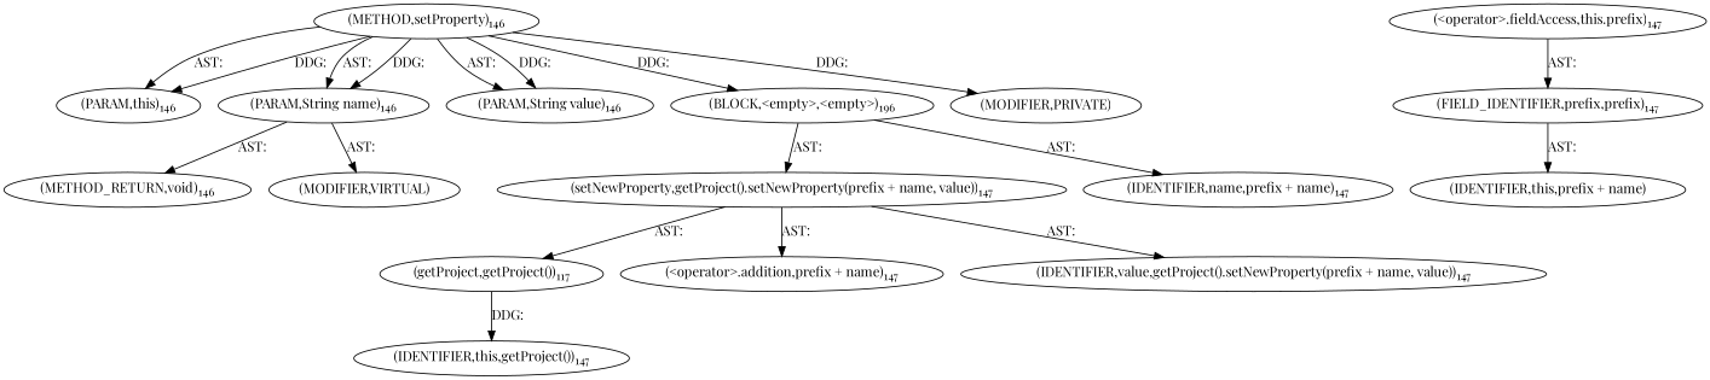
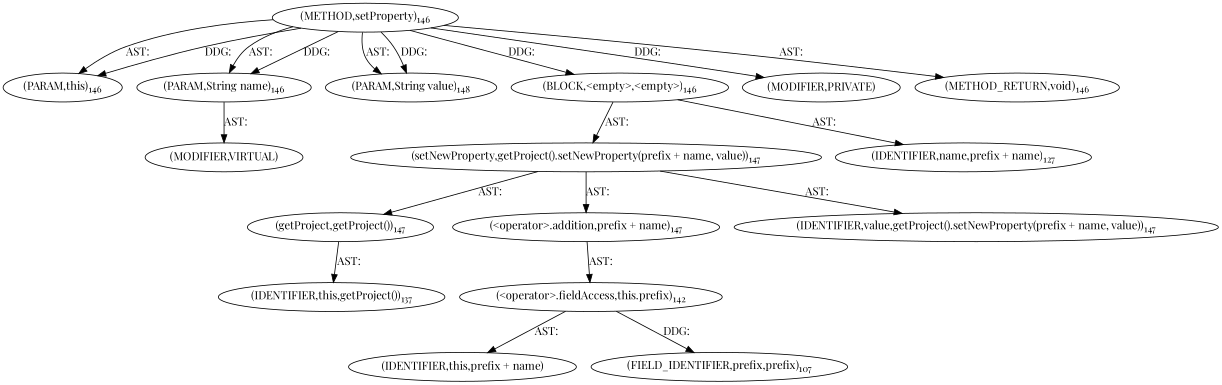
  digraph {
    fontname="Playfair Display"
    node [fontname="Playfair Display"]
    edge [fontname="Playfair Display"]
    n1 [label=<(METHOD,setProperty)<SUB>146</SUB>>]
    n2 [label=<(PARAM,this)<SUB>146</SUB>>]
    n3 [label=<(PARAM,String name)<SUB>146</SUB>>]
-   n4 [label=<(PARAM,String value)<SUB>146</SUB>>]
-   n5 [label=<(BLOCK,&lt;empty&gt;,&lt;empty&gt;)<SUB>196</SUB>>]
+   n4 [label=<(PARAM,String value)<SUB>148</SUB>>]
+   n5 [label=<(BLOCK,&lt;empty&gt;,&lt;empty&gt;)<SUB>146</SUB>>]
    n6 [label=<(MODIFIER,PRIVATE)>]
    n7 [label=<(METHOD_RETURN,void)<SUB>146</SUB>>]
    n8 [label=<(MODIFIER,VIRTUAL)>]
    n9 [label=<(setNewProperty,getProject().setNewProperty(prefix + name, value))<SUB>147</SUB>>]
-   n10 [label=<(IDENTIFIER,name,prefix + name)<SUB>147</SUB>>]
-   n11 [label=<(getProject,getProject())<SUB>117</SUB>>]
+   n10 [label=<(IDENTIFIER,name,prefix + name)<SUB>127</SUB>>]
+   n11 [label=<(getProject,getProject())<SUB>147</SUB>>]
    n12 [label=<(&lt;operator&gt;.addition,prefix + name)<SUB>147</SUB>>]
    n13 [label=<(IDENTIFIER,value,getProject().setNewProperty(prefix + name, value))<SUB>147</SUB>>]
-   n14 [label=<(IDENTIFIER,this,getProject())<SUB>147</SUB>>]
-   n15 [label=<(&lt;operator&gt;.fieldAccess,this.prefix)<SUB>147</SUB>>]
+   n14 [label=<(IDENTIFIER,this,getProject())<SUB>137</SUB>>]
+   n15 [label=<(&lt;operator&gt;.fieldAccess,this.prefix)<SUB>142</SUB>>]
    n16 [label=<(IDENTIFIER,this,prefix + name)>]
-   n17 [label=<(FIELD_IDENTIFIER,prefix,prefix)<SUB>147</SUB>>]
+   n17 [label=<(FIELD_IDENTIFIER,prefix,prefix)<SUB>107</SUB>>]
    n1 -> n2 [label="AST: "]
    n1 -> n2 [label="DDG: "]
    n1 -> n3 [label="AST: "]
    n1 -> n3 [label="DDG: "]
    n1 -> n4 [label="AST: "]
    n1 -> n4 [label="DDG: "]
    n1 -> n5 [label="DDG: "]
    n1 -> n6 [label="DDG: "]
-   n3 -> n7 [label="AST: "]
+   n1 -> n7 [label="AST: "]
    n3 -> n8 [label="AST: "]
    n5 -> n9 [label="AST: "]
    n5 -> n10 [label="AST: "]
    n9 -> n11 [label="AST: "]
    n9 -> n12 [label="AST: "]
    n9 -> n13 [label="AST: "]
-   n11 -> n14 [label="DDG: "]
-   n17 -> n16 [label="AST: "]
-   n15 -> n17 [label="AST: "]
+   n11 -> n14 [label="AST: "]
+   n12 -> n15 [label="AST: "]
+   n15 -> n16 [label="AST: "]
+   n15 -> n17 [label="DDG: "]
  }
